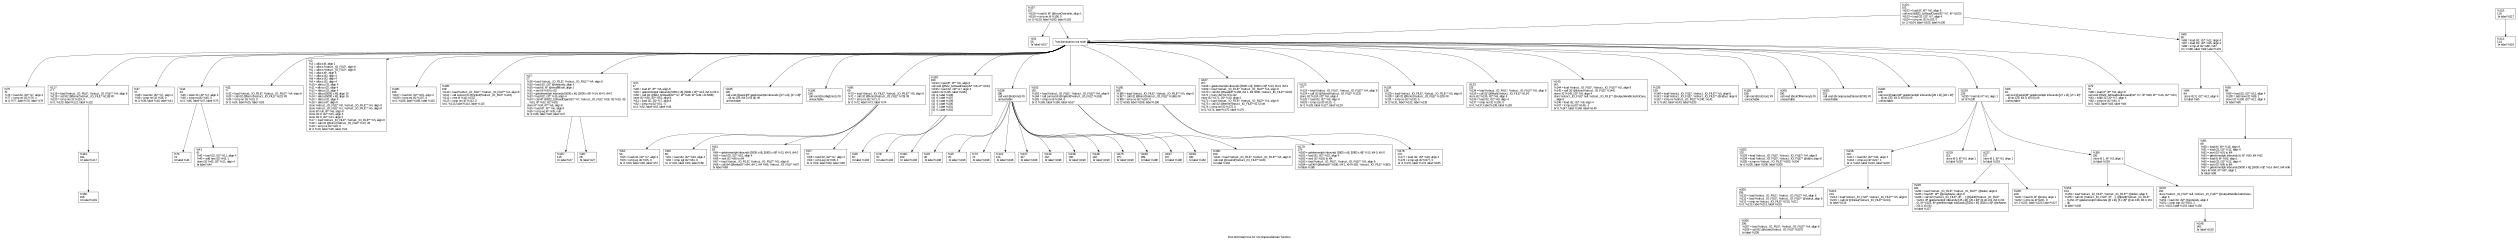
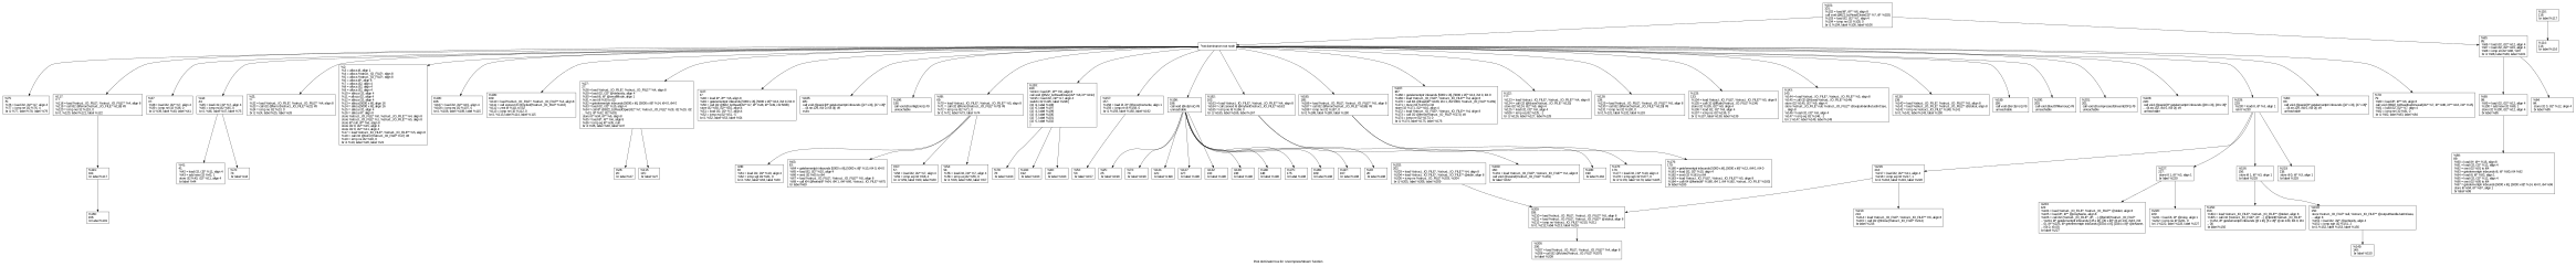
  digraph {
    fontname="Liberation Sans"
    label="Post dominator tree for 'uncompressStream' function"
    node [fontname="Liberation Sans" shape=record]
    edge [fontname="Liberation Sans"]
    n1 [label="{Post dominance root node}"]
    n2 [label="{%83:\l83:                                               \l  call void @panic(i8* getelementptr inbounds ([27 x i8], [27 x i8]*\l... @.str.129, i64 0, i64 0)) #9\l  unreachable\l}"]
    n3 [label="{%79:\l79:                                               \l  %80 = load i8*, i8** %6, align 8\l  call void @BZ2_bzReadGetUnused(i32* %7, i8* %80, i8** %16, i32* %15)\l  %81 = load i32, i32* %7, align 4\l  %82 = icmp ne i32 %81, 0\l  br i1 %82, label %83, label %84\l}"]
    n4 [label="{%75:\l75:                                               \l  %76 = load i32, i32* %7, align 4\l  %77 = icmp ne i32 %76, 4\l  br i1 %77, label %78, label %79\l}"]
    n5 [label="{%44:\l44:                                               \l  %45 = load i32, i32* %7, align 4\l  %46 = icmp eq i32 %45, 0\l  br i1 %46, label %47, label %75\l}"]
    n6 [label="{%37:\l37:                                               \l  %38 = load i32, i32* %7, align 4\l  %39 = icmp ne i32 %38, 0\l  br i1 %39, label %40, label %41\l}"]
    n7 [label="{%27:\l27:                                               \l  %28 = load %struct._IO_FILE*, %struct._IO_FILE** %4, align 8\l  %29 = load i32, i32* @verbosity, align 4\l  %30 = load i8, i8* @smallMode, align 1\l  %31 = zext i8 %30 to i32\l  %32 = getelementptr inbounds [5000 x i8], [5000 x i8]* %14, i64 0, i64 0\l  %33 = load i32, i32* %15, align 4\l  %34 = call i8* @BZ2_bzReadOpen(i32* %7, %struct._IO_FILE* %28, i32 %29, i32\l... %31, i8* %32, i32 %33)\l  store i8* %34, i8** %6, align 8\l  %35 = load i8*, i8** %6, align 8\l  %36 = icmp eq i8* %35, null\l  br i1 %36, label %40, label %37\l}"]
    n8 [label="{%21:\l21:                                               \l  %22 = load %struct._IO_FILE*, %struct._IO_FILE** %4, align 8\l  %23 = call i32 @ferror(%struct._IO_FILE* %22) #8\l  %24 = icmp ne i32 %23, 0\l  br i1 %24, label %25, label %26\l}"]
    n9 [label="{%2:\l  %3 = alloca i8, align 1\l  %4 = alloca %struct._IO_FILE*, align 8\l  %5 = alloca %struct._IO_FILE*, align 8\l  %6 = alloca i8*, align 8\l  %7 = alloca i32, align 4\l  %8 = alloca i32, align 4\l  %9 = alloca i32, align 4\l  %10 = alloca i32, align 4\l  %11 = alloca i32, align 4\l  %12 = alloca i32, align 4\l  %13 = alloca [5000 x i8], align 16\l  %14 = alloca [5000 x i8], align 16\l  %15 = alloca i32, align 4\l  %16 = alloca i8*, align 8\l  store %struct._IO_FILE* %0, %struct._IO_FILE** %4, align 8\l  store %struct._IO_FILE* %1, %struct._IO_FILE** %5, align 8\l  store i8* null, i8** %6, align 8\l  store i32 0, i32* %15, align 4\l  store i32 0, i32* %11, align 4\l  %17 = load %struct._IO_FILE*, %struct._IO_FILE** %5, align 8\l  %18 = call i32 @ferror(%struct._IO_FILE* %17) #8\l  %19 = icmp ne i32 %18, 0\l  br i1 %19, label %20, label %21\l}"]
    n10 [label="{%106:\l106:                                              \l  %107 = load i32, i32* %15, align 4\l  %108 = icmp eq i32 %107, 0\l  br i1 %108, label %109, label %115\l}"]
    n11 [label="{%109:\l109:                                              \l  %110 = load %struct._IO_FILE*, %struct._IO_FILE** %4, align 8\l  %111 = call zeroext i8 @myfeof(%struct._IO_FILE* %110)\l  %112 = zext i8 %111 to i32\l  %113 = icmp ne i32 %112, 0\l  br i1 %113, label %114, label %115\l}"]
    n12 [label="{%69:\l69:                                               \l  %70 = load %struct._IO_FILE*, %struct._IO_FILE** %5, align 8\l  %71 = call i32 @ferror(%struct._IO_FILE* %70) #8\l  %72 = icmp ne i32 %71, 0\l  br i1 %72, label %73, label %74\l}"]
    n13 [label="{%47:\l47:                                               \l  %48 = load i8*, i8** %6, align 8\l  %49 = getelementptr inbounds [5000 x i8], [5000 x i8]* %13, i64 0, i64 0\l  %50 = call i32 @BZ2_bzRead(i32* %7, i8* %48, i8* %49, i32 5000)\l  store i32 %50, i32* %10, align 4\l  %51 = load i32, i32* %7, align 4\l  %52 = icmp eq i32 %51, -5\l  br i1 %52, label %53, label %54\l}"]
-   n14 [label="{%105:\l105:                                              \l  call void @panic(i8* getelementptr inbounds ([27 x i8], [27 x i8]*\l... @.str.129, i64 0, i64 0)) #9\l  unreachable\l}"]
+   n14 [label="{%105:\l105:                                              \l  call void @panic(i8* getelementptr inbounds ([27 x i8], [27 x i8]*\l... @.str.129, i64 0, i64 0)) #9\l  trunc\l}"]
    n15 [label="{%196:\l196:                                              \l  call void @configError() #9\l  unreachable\l}"]
    n16 [label="{%193:\l193:                                              \l  %194 = load i8*, i8** %6, align 8\l  call void @BZ2_bzReadClose(i32* %8, i8* %194)\l  %195 = load i32, i32* %7, align 4\l  switch i32 %195, label %228 [\l    i32 -9, label %196\l    i32 -6, label %197\l    i32 -4, label %199\l    i32 -3, label %200\l    i32 -7, label %201\l    i32 -5, label %202\l  ]\l}"]
    n17 [label="{%157:\l157:                                              \l  %158 = load i8, i8* @forceOverwrite, align 1\l  %159 = icmp ne i8 %158, 0\l  br i1 %159, label %160, label %192\l}"]
    n18 [label="{%198:\l198:                                              \l  call void @ioError() #9\l  unreachable\l}"]
    n19 [label="{%117:\l117:                                              \l  %118 = load %struct._IO_FILE*, %struct._IO_FILE** %4, align 8\l  %119 = call i32 @ferror(%struct._IO_FILE* %118) #8\l  %120 = icmp ne i32 %119, 0\l  br i1 %120, label %121, label %122\l}"]
    n20 [label="{%162:\l162:                                              \l  %163 = load %struct._IO_FILE*, %struct._IO_FILE** %4, align 8\l  %164 = call zeroext i8 @myfeof(%struct._IO_FILE* %163)\l  %165 = icmp ne i8 %164, 0\l  br i1 %165, label %166, label %167\l}"]
    n21 [label="{%185:\l185:                                              \l  %186 = load %struct._IO_FILE*, %struct._IO_FILE** %5, align 8\l  %187 = call i32 @ferror(%struct._IO_FILE* %186) #8\l  %188 = icmp ne i32 %187, 0\l  br i1 %188, label %189, label %190\l}"]
    n22 [label="{%167:\l167:                                              \l  %168 = getelementptr inbounds [5000 x i8], [5000 x i8]* %13, i64 0, i64 0\l  %169 = load %struct._IO_FILE*, %struct._IO_FILE** %4, align 8\l  %170 = call i64 @fread(i8* %168, i64 1, i64 5000, %struct._IO_FILE* %169)\l  %171 = trunc i64 %170 to i32\l  store i32 %171, i32* %10, align 4\l  %172 = load %struct._IO_FILE*, %struct._IO_FILE** %4, align 8\l  %173 = call i32 @ferror(%struct._IO_FILE* %172) #8\l  %174 = icmp ne i32 %173, 0\l  br i1 %174, label %175, label %176\l}"]
    n23 [label="{%122:\l122:                                              \l  %123 = load %struct._IO_FILE*, %struct._IO_FILE** %4, align 8\l  %124 = call i32 @fclose(%struct._IO_FILE* %123)\l  store i32 %124, i32* %9, align 4\l  %125 = load i32, i32* %9, align 4\l  %526 = icmp eq i32 %125, -1\l  br i1 %126, label %127, label %128\l}"]
    n24 [label="{%128:\l128:                                              \l  %129 = load %struct._IO_FILE*, %struct._IO_FILE** %5, align 8\l  %130 = call i32 @ferror(%struct._IO_FILE* %129) #8\l  %131 = icmp ne i32 %130, 0\l  br i1 %131, label %132, label %133\l}"]
    n25 [label="{%133:\l133:                                              \l  %134 = load %struct._IO_FILE*, %struct._IO_FILE** %5, align 8\l  %135 = call i32 @fflush(%struct._IO_FILE* %134)\l  store i32 %135, i32* %9, align 4\l  %136 = load i32, i32* %9, align 4\l  %137 = icmp ne i32 %136, 0\l  br i1 %137, label %138, label %139\l}"]
    n26 [label="{%143:\l143:                                              \l  %144 = load %struct._IO_FILE*, %struct._IO_FILE** %5, align 8\l  %145 = call i32 @fclose(%struct._IO_FILE* %144)\l  store i32 %145, i32* %9, align 4\l  store %struct._IO_FILE* null, %struct._IO_FILE** @outputHandleJustInCase,\l... align 8\l  %146 = load i32, i32* %9, align 4\l  %147 = icmp eq i32 %146, -1\l  br i1 %147, label %148, label %149\l}"]
    n27 [label="{%139:\l139:                                              \l  %140 = load %struct._IO_FILE*, %struct._IO_FILE** %5, align 8\l  %141 = load %struct._IO_FILE*, %struct._IO_FILE** @stdout, align 8\l  %142 = icmp ne %struct._IO_FILE* %140, %141\l  br i1 %142, label %143, label %150\l}"]
    n28 [label="{%199:\l199:                                              \l  call void @crcError() #9\l  unreachable\l}"]
    n29 [label="{%200:\l200:                                              \l  call void @outOfMemory() #9\l  unreachable\l}"]
    n30 [label="{%201:\l201:                                              \l  call void @compressedStreamEOF() #9\l  unreachable\l}"]
    n31 [label="{%228:\l228:                                              \l  call void @panic(i8* getelementptr inbounds ([28 x i8], [28 x i8]*\l... @.str.132, i64 0, i64 0)) #9\l  unreachable\l}"]
    n32 [label="{%229:\l229:                                              \l  %230 = load i8, i8* %3, align 1\l  ret i8 %230\l}"]
    n33 [label="{%41:\l41:                                               \l  %42 = load i32, i32* %11, align 4\l  %43 = add nsw i32 %42, 1\l  store i32 %43, i32* %11, align 4\l  br label %44\l}"]
    n34 [label="{%74:\l74:                                               \l  br label %44\l}"]
    n35 [label="{%26:\l26:                                               \l  br label %27\l}"]
    n36 [label="{%115:\l115:                                              \l  br label %27\l}"]
    n37 [label="{%101:\l101:                                              \l  %102 = load i8*, i8** %6, align 8\l  call void @BZ2_bzReadClose(i32* %7, i8* %102)\l  %103 = load i32, i32* %7, align 4\l  %104 = icmp ne i32 %103, 0\l  br i1 %104, label %105, label %106\l}"]
    n38 [label="{%85:\l85:                                               \l  %86 = load i32, i32* %12, align 4\l  %87 = load i32, i32* %15, align 4\l  %88 = icmp slt i32 %86, %87\l  br i1 %88, label %89, label %101\l}"]
    n39 [label="{%57:\l57:                                               \l  %58 = load i32, i32* %7, align 4\l  %59 = icmp eq i32 %58, 4\l  br i1 %59, label %60, label %69\l}"]
    n40 [label="{%54:\l54:                                               \l  %55 = load i32, i32* %7, align 4\l  %56 = icmp eq i32 %55, 0\l  br i1 %56, label %60, label %57\l}"]
    n41 [label="{%60:\l60:                                               \l  %61 = load i32, i32* %10, align 4\l  %62 = icmp sgt i32 %61, 0\l  br i1 %62, label %63, label %69\l}"]
    n42 [label="{%63:\l63:                                               \l  %64 = getelementptr inbounds [5000 x i8], [5000 x i8]* %13, i64 0, i64 0\l  %65 = load i32, i32* %10, align 4\l  %66 = sext i32 %65 to i64\l  %67 = load %struct._IO_FILE*, %struct._IO_FILE** %5, align 8\l  %68 = call i64 @fwrite(i8* %64, i64 1, i64 %66, %struct._IO_FILE* %67)\l  br label %69\l}"]
    n43 [label="{%40:\l40:                                               \l  br label %193\l}"]
    n44 [label="{%78:\l78:                                               \l  br label %193\l}"]
    n45 [label="{%192:\l192:                                              \l  br label %193\l}"]
    n46 [label="{%53:\l53:                                               \l  br label %157\l}"]
    n47 [label="{%20:\l20:                                               \l  br label %198\l}"]
    n48 [label="{%25:\l25:                                               \l  br label %198\l}"]
    n49 [label="{%73:\l73:                                               \l  br label %198\l}"]
    n50 [label="{%121:\l121:                                              \l  br label %198\l}"]
    n51 [label="{%127:\l127:                                              \l  br label %198\l}"]
    n52 [label="{%132:\l132:                                              \l  br label %198\l}"]
    n53 [label="{%138:\l138:                                              \l  br label %198\l}"]
    n54 [label="{%148:\l148:                                              \l  br label %198\l}"]
    n55 [label="{%175:\l175:                                              \l  br label %198\l}"]
    n56 [label="{%189:\l189:                                              \l  br label %198\l}"]
    n57 [label="{%197:\l197:                                              \l  br label %198\l}"]
    n58 [label="{%191:\l191:                                              \l  br label %117\l}"]
    n59 [label="{%160:\l160:                                              \l  %161 = load %struct._IO_FILE*, %struct._IO_FILE** %4, align 8\l  call void @rewind(%struct._IO_FILE* %161)\l  br label %162\l}"]
    n60 [label="{%190:\l190:                                              \l  br label %162\l}"]
    n61 [label="{%176:\l176:                                              \l  %177 = load i32, i32* %10, align 4\l  %178 = icmp sgt i32 %377, 0\l  br i1 %178, label %179, label %185\l}"]
    n62 [label="{%179:\l179:                                              \l  %180 = getelementptr inbounds [5000 x i8], [5000 x i8]* %13, i64 0, i64 0\l  %181 = load i32, i32* %10, align 4\l  %182 = sext i32 %181 to i64\l  %183 = load %struct._IO_FILE*, %struct._IO_FILE** %5, align 8\l  %184 = call i64 @fwrite(i8* %180, i64 1, i64 %182, %struct._IO_FILE* %183)\l  br label %185\l}"]
    n63 [label="{%156:\l156:                                              \l  store i8 1, i8* %3, align 1\l  br label %229\l}"]
    n64 [label="{%219:\l219:                                              \l  store i8 0, i8* %3, align 1\l  br label %229\l}"]
    n65 [label="{%216:\l216:                                              \l  %217 = load i32, i32* %11, align 4\l  %218 = icmp eq i32 %217, 1\l  br i1 %218, label %219, label %220\l}"]
    n66 [label="{%227:\l227:                                              \l  store i8 1, i8* %3, align 1\l  br label %229\l}"]
    n67 [label="{%84:\l84:                                               \l  store i32 0, i32* %12, align 4\l  br label %85\l}"]
    n68 [label="{%98:\l98:                                               \l  %99 = load i32, i32* %12, align 4\l  %100 = add nsw i32 %99, 1\l  store i32 %100, i32* %12, align 4\l  br label %85\l}"]
    n69 [label="{%116:\l116:                                              \l  br label %117\l}"]
    n70 [label="{%114:\l114:                                              \l  br label %116\l}"]
    n71 [label="{%166:\l166:                                              \l  br label %191\l}"]
    n72 [label="{%150:\l150:                                              \l  store %struct._IO_FILE* null, %struct._IO_FILE** @outputHandleJustInCase,\l... align 8\l  %151 = load i32, i32* @verbosity, align 4\l  %152 = icmp sge i32 %151, 2\l  br i1 %152, label %153, label %156\l}"]
    n73 [label="{%153:\l153:                                              \l  %154 = load %struct._IO_FILE*, %struct._IO_FILE** @stderr, align 8\l  %155 = call i32 (%struct._IO_FILE*, i8*, ...) @fprintf(%struct._IO_FILE*\l... %154, i8* getelementptr inbounds ([6 x i8], [6 x i8]* @.str.130, i64 0, i64\l... 0))\l  br label %156\l}"]
    n74 [label="{%209:\l209:                                              \l  %210 = load %struct._IO_FILE*, %struct._IO_FILE** %5, align 8\l  %211 = load %struct._IO_FILE*, %struct._IO_FILE** @stdout, align 8\l  %212 = icmp ne %struct._IO_FILE* %210, %211\l  br i1 %212, label %213, label %216\l}"]
    n75 [label="{%213:\l213:                                              \l  %214 = load %struct._IO_FILE*, %struct._IO_FILE** %5, align 8\l  %215 = call i32 @fclose(%struct._IO_FILE* %214)\l  br label %216\l}"]
    n76 [label="{%220:\l220:                                              \l  %221 = load i8, i8* @noisy, align 1\l  %222 = icmp ne i8 %221, 0\l  br i1 %222, label %223, label %227\l}"]
    n77 [label="{%223:\l223:                                              \l  %224 = load %struct._IO_FILE*, %struct._IO_FILE** @stderr, align 8\l  %225 = load i8*, i8** @progName, align 8\l  %226 = call i32 (%struct._IO_FILE*, i8*, ...) @fprintf(%struct._IO_FILE*\l... %224, i8* getelementptr inbounds ([45 x i8], [45 x i8]* @.str.131, i64 0, i64\l... 0), i8* %225, i8* getelementptr inbounds ([1034 x i8], [1034 x i8]* @inName,\l... i64 0, i64 0))\l  br label %227\l}"]
    n78 [label="{%89:\l89:                                               \l  %90 = load i8*, i8** %16, align 8\l  %91 = load i32, i32* %12, align 4\l  %92 = sext i32 %91 to i64\l  %93 = getelementptr inbounds i8, i8* %90, i64 %92\l  %94 = load i8, i8* %93, align 1\l  %95 = load i32, i32* %12, align 4\l  %96 = sext i32 %95 to i64\l  %97 = getelementptr inbounds [5000 x i8], [5000 x i8]* %14, i64 0, i64 %96\l  store i8 %94, i8* %97, align 1\l  br label %98\l}"]
    n79 [label="{%149:\l149:                                              \l  br label %150\l}"]
    n80 [label="{%206:\l206:                                              \l  %207 = load %struct._IO_FILE*, %struct._IO_FILE** %4, align 8\l  %208 = call i32 @fclose(%struct._IO_FILE* %207)\l  br label %209\l}"]
    n81 [label="{%202:\l202:                                              \l  %203 = load %struct._IO_FILE*, %struct._IO_FILE** %4, align 8\l  %204 = load %struct._IO_FILE*, %struct._IO_FILE** @stdin, align 8\l  %205 = icmp ne %struct._IO_FILE* %203, %204\l  br i1 %205, label %206, label %209\l}"]
    n1 -> n2
    n1 -> n3
    n1 -> n4
    n1 -> n5
    n1 -> n6
    n1 -> n7
    n1 -> n8
    n1 -> n9
    n1 -> n10
    n1 -> n11
    n1 -> n12
    n1 -> n13
    n1 -> n14
    n1 -> n15
    n1 -> n16
-   n17 -> n1
+   n1 -> n17
    n1 -> n18
    n1 -> n19
    n1 -> n20
    n1 -> n21
    n1 -> n22
    n1 -> n23
    n1 -> n24
    n1 -> n25
    n1 -> n26
    n1 -> n27
    n1 -> n28
    n1 -> n29
    n1 -> n30
    n1 -> n31
    n1 -> n32
    n5 -> n33
    n5 -> n34
    n7 -> n35
    n7 -> n36
    n12 -> n39
    n12 -> n40
    n12 -> n41
    n12 -> n42
    n16 -> n43
    n16 -> n44
    n16 -> n45
    n17 -> n46
    n18 -> n47
    n18 -> n48
    n18 -> n49
    n18 -> n50
    n18 -> n51
    n18 -> n52
    n18 -> n53
    n18 -> n54
    n18 -> n55
    n18 -> n56
    n18 -> n57
    n19 -> n58
    n20 -> n59
    n20 -> n60
    n21 -> n61
    n21 -> n62
    n32 -> n63
    n32 -> n64
    n32 -> n65
    n32 -> n66
    n37 -> n1
    n37 -> n38
    n38 -> n67
    n38 -> n68
    n58 -> n71
    n63 -> n72
    n63 -> n73
    n65 -> n74
    n65 -> n75
    n66 -> n76
    n66 -> n77
    n68 -> n78
    n69 -> n70
    n72 -> n79
    n74 -> n80
    n81 -> n74
  }
